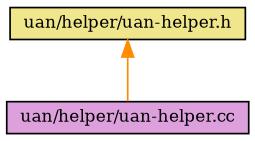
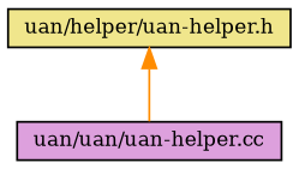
  digraph {
    fontname="DejaVu Serif"
    node [color=black fontname="DejaVu Serif" fontsize=10 shape=record style=filled]
    n1 [fillcolor=khaki fontcolor=black height=0.2 label="uan/helper/uan-helper.h" width=0.4]
-   n2 [fillcolor=plum height=0.2 label="uan/helper/uan-helper.cc" width=0.4]
+   n2 [fillcolor=plum height=0.2 label="uan/uan/uan-helper.cc" width=0.4]
    n1 -> n2 [color=darkorange dir=back fontname="DejaVu Serif" fontsize=10 labelfontname=Helvetica labelfontsize=10 style=solid]
  }
